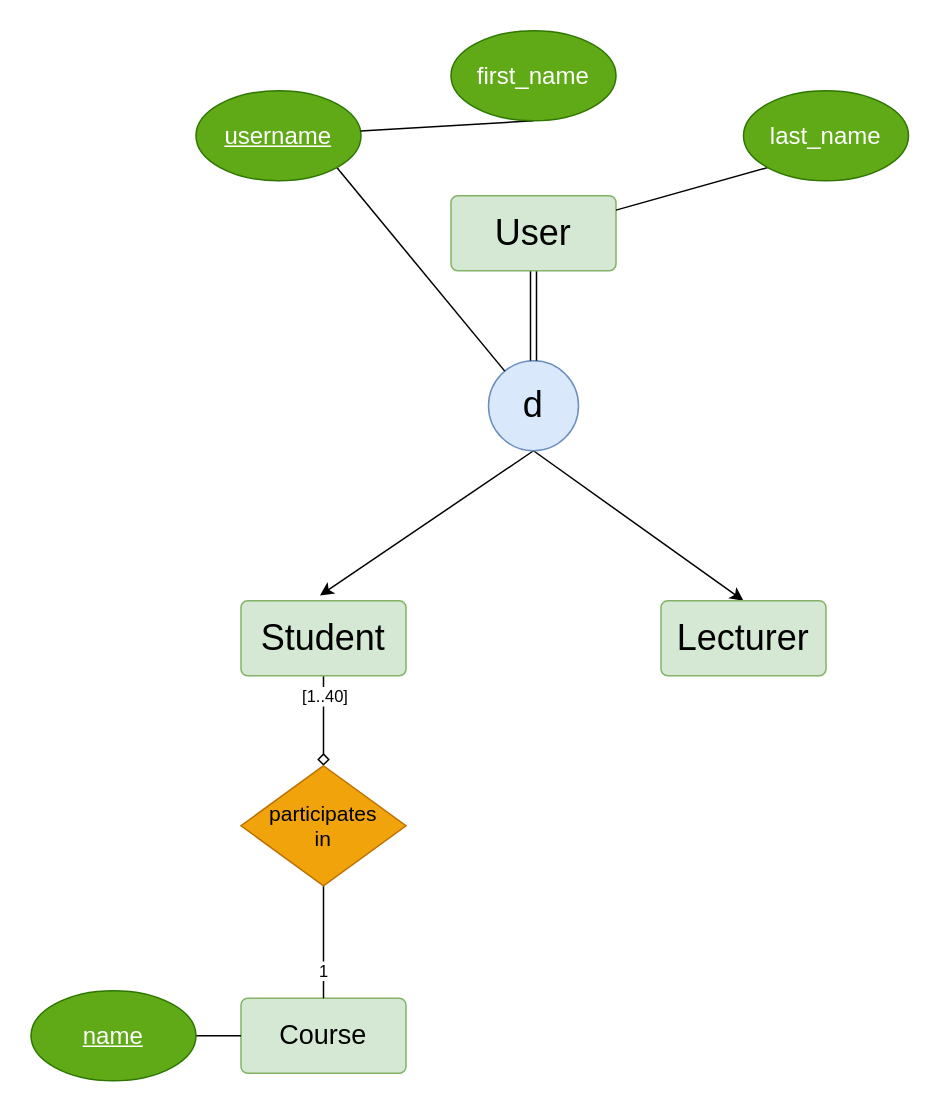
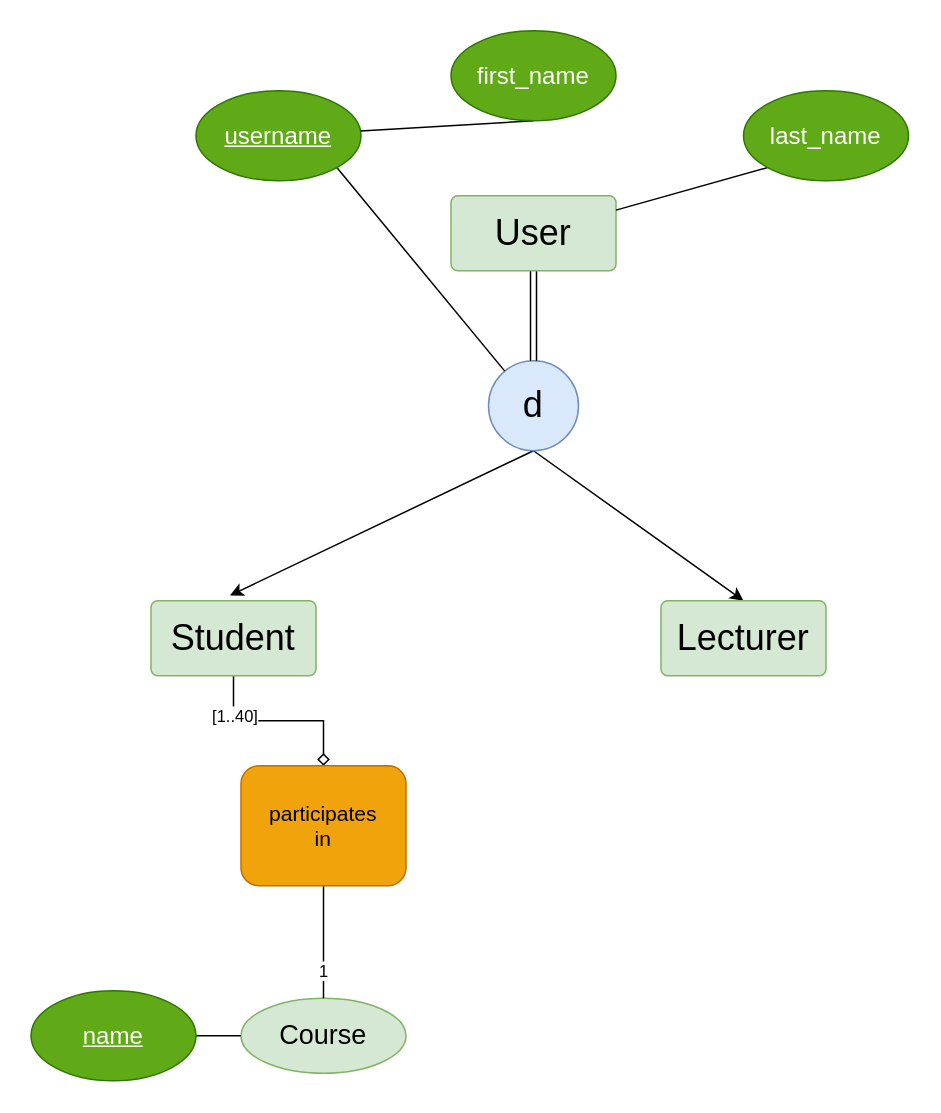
  <mxCell id="0" />
  <mxCell id="1" parent="0" />
  <mxCell id="2" style="rounded=0;orthogonalLoop=1;jettySize=auto;html=1;exitX=0.5;exitY=1;exitDx=0;exitDy=0;entryX=0.5;entryY=0;entryDx=0;entryDy=0;" edge="1" parent="1" source="4" target="10"><mxGeometry relative="1" as="geometry" /></mxCell>
  <mxCell id="3" style="rounded=0;orthogonalLoop=1;jettySize=auto;html=1;exitX=0.5;exitY=1;exitDx=0;exitDy=0;entryX=0.479;entryY=-0.071;entryDx=0;entryDy=0;entryPerimeter=0;" edge="1" parent="1" source="4" target="9"><mxGeometry relative="1" as="geometry" /></mxCell>
  <mxCell id="4" value="&lt;font style=&quot;font-size: 24px;&quot;&gt;d&lt;/font&gt;" style="ellipse;whiteSpace=wrap;html=1;aspect=fixed;fillColor=#dae8fc;strokeColor=#6c8ebf;" vertex="1" parent="1"><mxGeometry x="325" y="240" width="60" height="60" as="geometry" /></mxCell>
  <mxCell id="5" style="edgeStyle=orthogonalEdgeStyle;rounded=0;orthogonalLoop=1;jettySize=auto;html=1;endArrow=none;endFill=0;shape=link;" edge="1" parent="1" source="6" target="4"><mxGeometry relative="1" as="geometry" /></mxCell>
  <mxCell id="6" value="&lt;font style=&quot;font-size: 24px;&quot;&gt;User&lt;/font&gt;" style="rounded=1;whiteSpace=wrap;html=1;arcSize=9;fillColor=#d5e8d4;strokeColor=#82b366;" vertex="1" parent="1"><mxGeometry x="300" y="130" width="110" height="50" as="geometry" /></mxCell>
  <mxCell id="7" style="edgeStyle=orthogonalEdgeStyle;rounded=0;orthogonalLoop=1;jettySize=auto;html=1;entryX=0.5;entryY=0;entryDx=0;entryDy=0;endArrow=diamond;endFill=0;" edge="1" parent="1" source="9" target="22"><mxGeometry relative="1" as="geometry" /></mxCell>
  <mxCell id="8" value="[1..40]" style="edgeLabel;html=1;align=center;verticalAlign=middle;resizable=0;points=[];" vertex="1" connectable="0" parent="7"><mxGeometry x="-0.572" relative="1" as="geometry"><mxPoint as="offset" /></mxGeometry></mxCell>
- <mxCell id="9" value="&lt;font style=&quot;font-size: 24px;&quot;&gt;Student&lt;/font&gt;" style="rounded=1;whiteSpace=wrap;html=1;arcSize=9;fillColor=#d5e8d4;strokeColor=#82b366;" vertex="1" parent="1"><mxGeometry x="160" y="400" width="110" height="50" as="geometry" /></mxCell>
+ <mxCell id="9" value="&lt;font style=&quot;font-size: 24px;&quot;&gt;Student&lt;/font&gt;" style="rounded=1;whiteSpace=wrap;html=1;arcSize=9;fillColor=#d5e8d4;strokeColor=#82b366;" vertex="1" parent="1"><mxGeometry x="100" y="400" width="110" height="50" as="geometry" /></mxCell>
  <mxCell id="10" value="&lt;font style=&quot;font-size: 24px;&quot;&gt;Lecturer&lt;/font&gt;" style="rounded=1;whiteSpace=wrap;html=1;arcSize=9;fillColor=#d5e8d4;strokeColor=#82b366;" vertex="1" parent="1"><mxGeometry x="440" y="400" width="110" height="50" as="geometry" /></mxCell>
  <mxCell id="11" style="rounded=0;orthogonalLoop=1;jettySize=auto;html=1;exitX=1;exitY=1;exitDx=0;exitDy=0;endArrow=none;endFill=0;" edge="1" parent="1" source="12" target="4"><mxGeometry relative="1" as="geometry" /></mxCell>
  <mxCell id="12" value="&lt;u&gt;&lt;font size=&quot;3&quot;&gt;username&lt;/font&gt;&lt;/u&gt;" style="ellipse;whiteSpace=wrap;html=1;fillColor=#60a917;fontColor=#ffffff;strokeColor=#2D7600;" vertex="1" parent="1"><mxGeometry x="130" y="60" width="110" height="60" as="geometry" /></mxCell>
  <mxCell id="13" style="rounded=0;orthogonalLoop=1;jettySize=auto;html=1;exitX=0.5;exitY=1;exitDx=0;exitDy=0;endArrow=none;endFill=0;" edge="1" parent="1" source="14" target="12"><mxGeometry relative="1" as="geometry" /></mxCell>
  <mxCell id="14" value="&lt;font size=&quot;3&quot;&gt;first_name&lt;/font&gt;" style="ellipse;whiteSpace=wrap;html=1;fillColor=#60a917;fontColor=#ffffff;strokeColor=#2D7600;" vertex="1" parent="1"><mxGeometry x="300" y="20" width="110" height="60" as="geometry" /></mxCell>
  <mxCell id="15" style="rounded=0;orthogonalLoop=1;jettySize=auto;html=1;exitX=0;exitY=1;exitDx=0;exitDy=0;endArrow=none;endFill=0;" edge="1" parent="1" source="16" target="6"><mxGeometry relative="1" as="geometry" /></mxCell>
  <mxCell id="16" value="&lt;font size=&quot;3&quot;&gt;last_name&lt;/font&gt;" style="ellipse;whiteSpace=wrap;html=1;fillColor=#60a917;fontColor=#ffffff;strokeColor=#2D7600;" vertex="1" parent="1"><mxGeometry x="495" y="60" width="110" height="60" as="geometry" /></mxCell>
- <mxCell id="17" value="&lt;font style=&quot;font-size: 18px;&quot;&gt;Course&lt;/font&gt;" style="rounded=1;whiteSpace=wrap;html=1;arcSize=9;fillColor=#d5e8d4;strokeColor=#82b366;" vertex="1" parent="1"><mxGeometry x="160" y="665" width="110" height="50" as="geometry" /></mxCell>
+ <mxCell id="17" value="&lt;font style=&quot;font-size: 18px;&quot;&gt;Course&lt;/font&gt;" style="ellipse;whiteSpace=wrap;html=1;arcSize=9;fillColor=#d5e8d4;strokeColor=#82b366;" vertex="1" parent="1"><mxGeometry x="160" y="665" width="110" height="50" as="geometry" /></mxCell>
  <mxCell id="18" style="rounded=0;orthogonalLoop=1;jettySize=auto;html=1;endArrow=none;endFill=0;" edge="1" parent="1" source="19" target="17"><mxGeometry relative="1" as="geometry" /></mxCell>
  <mxCell id="19" value="&lt;font size=&quot;3&quot;&gt;&lt;u&gt;name&lt;/u&gt;&lt;/font&gt;" style="ellipse;whiteSpace=wrap;html=1;fillColor=#60a917;fontColor=#ffffff;strokeColor=#2D7600;" vertex="1" parent="1"><mxGeometry x="20" y="660" width="110" height="60" as="geometry" /></mxCell>
  <mxCell id="20" style="edgeStyle=orthogonalEdgeStyle;rounded=0;orthogonalLoop=1;jettySize=auto;html=1;endArrow=none;endFill=0;" edge="1" parent="1" source="22" target="17"><mxGeometry relative="1" as="geometry" /></mxCell>
  <mxCell id="21" value="1" style="edgeLabel;html=1;align=center;verticalAlign=middle;resizable=0;points=[];" vertex="1" connectable="0" parent="20"><mxGeometry x="0.498" y="-2" relative="1" as="geometry"><mxPoint x="1" as="offset" /></mxGeometry></mxCell>
- <mxCell id="22" value="&lt;div style=&quot;font-size: 14px;&quot;&gt;&lt;font style=&quot;font-size: 14px;&quot;&gt;participates&lt;/font&gt;&lt;/div&gt;&lt;div style=&quot;font-size: 14px;&quot;&gt;&lt;font style=&quot;font-size: 14px;&quot;&gt;in&lt;br&gt;&lt;/font&gt;&lt;/div&gt;" style="rhombus;whiteSpace=wrap;html=1;fillColor=#f0a30a;strokeColor=#BD7000;fontColor=#000000;" vertex="1" parent="1"><mxGeometry x="160" y="510" width="110" height="80" as="geometry" /></mxCell>
+ <mxCell id="22" value="&lt;div style=&quot;font-size: 14px;&quot;&gt;&lt;font style=&quot;font-size: 14px;&quot;&gt;participates&lt;/font&gt;&lt;/div&gt;&lt;div style=&quot;font-size: 14px;&quot;&gt;&lt;font style=&quot;font-size: 14px;&quot;&gt;in&lt;br&gt;&lt;/font&gt;&lt;/div&gt;" style="whiteSpace=wrap;html=1;fillColor=#f0a30a;strokeColor=#BD7000;fontColor=#000000;rounded=1;" vertex="1" parent="1"><mxGeometry x="160" y="510" width="110" height="80" as="geometry" /></mxCell>
